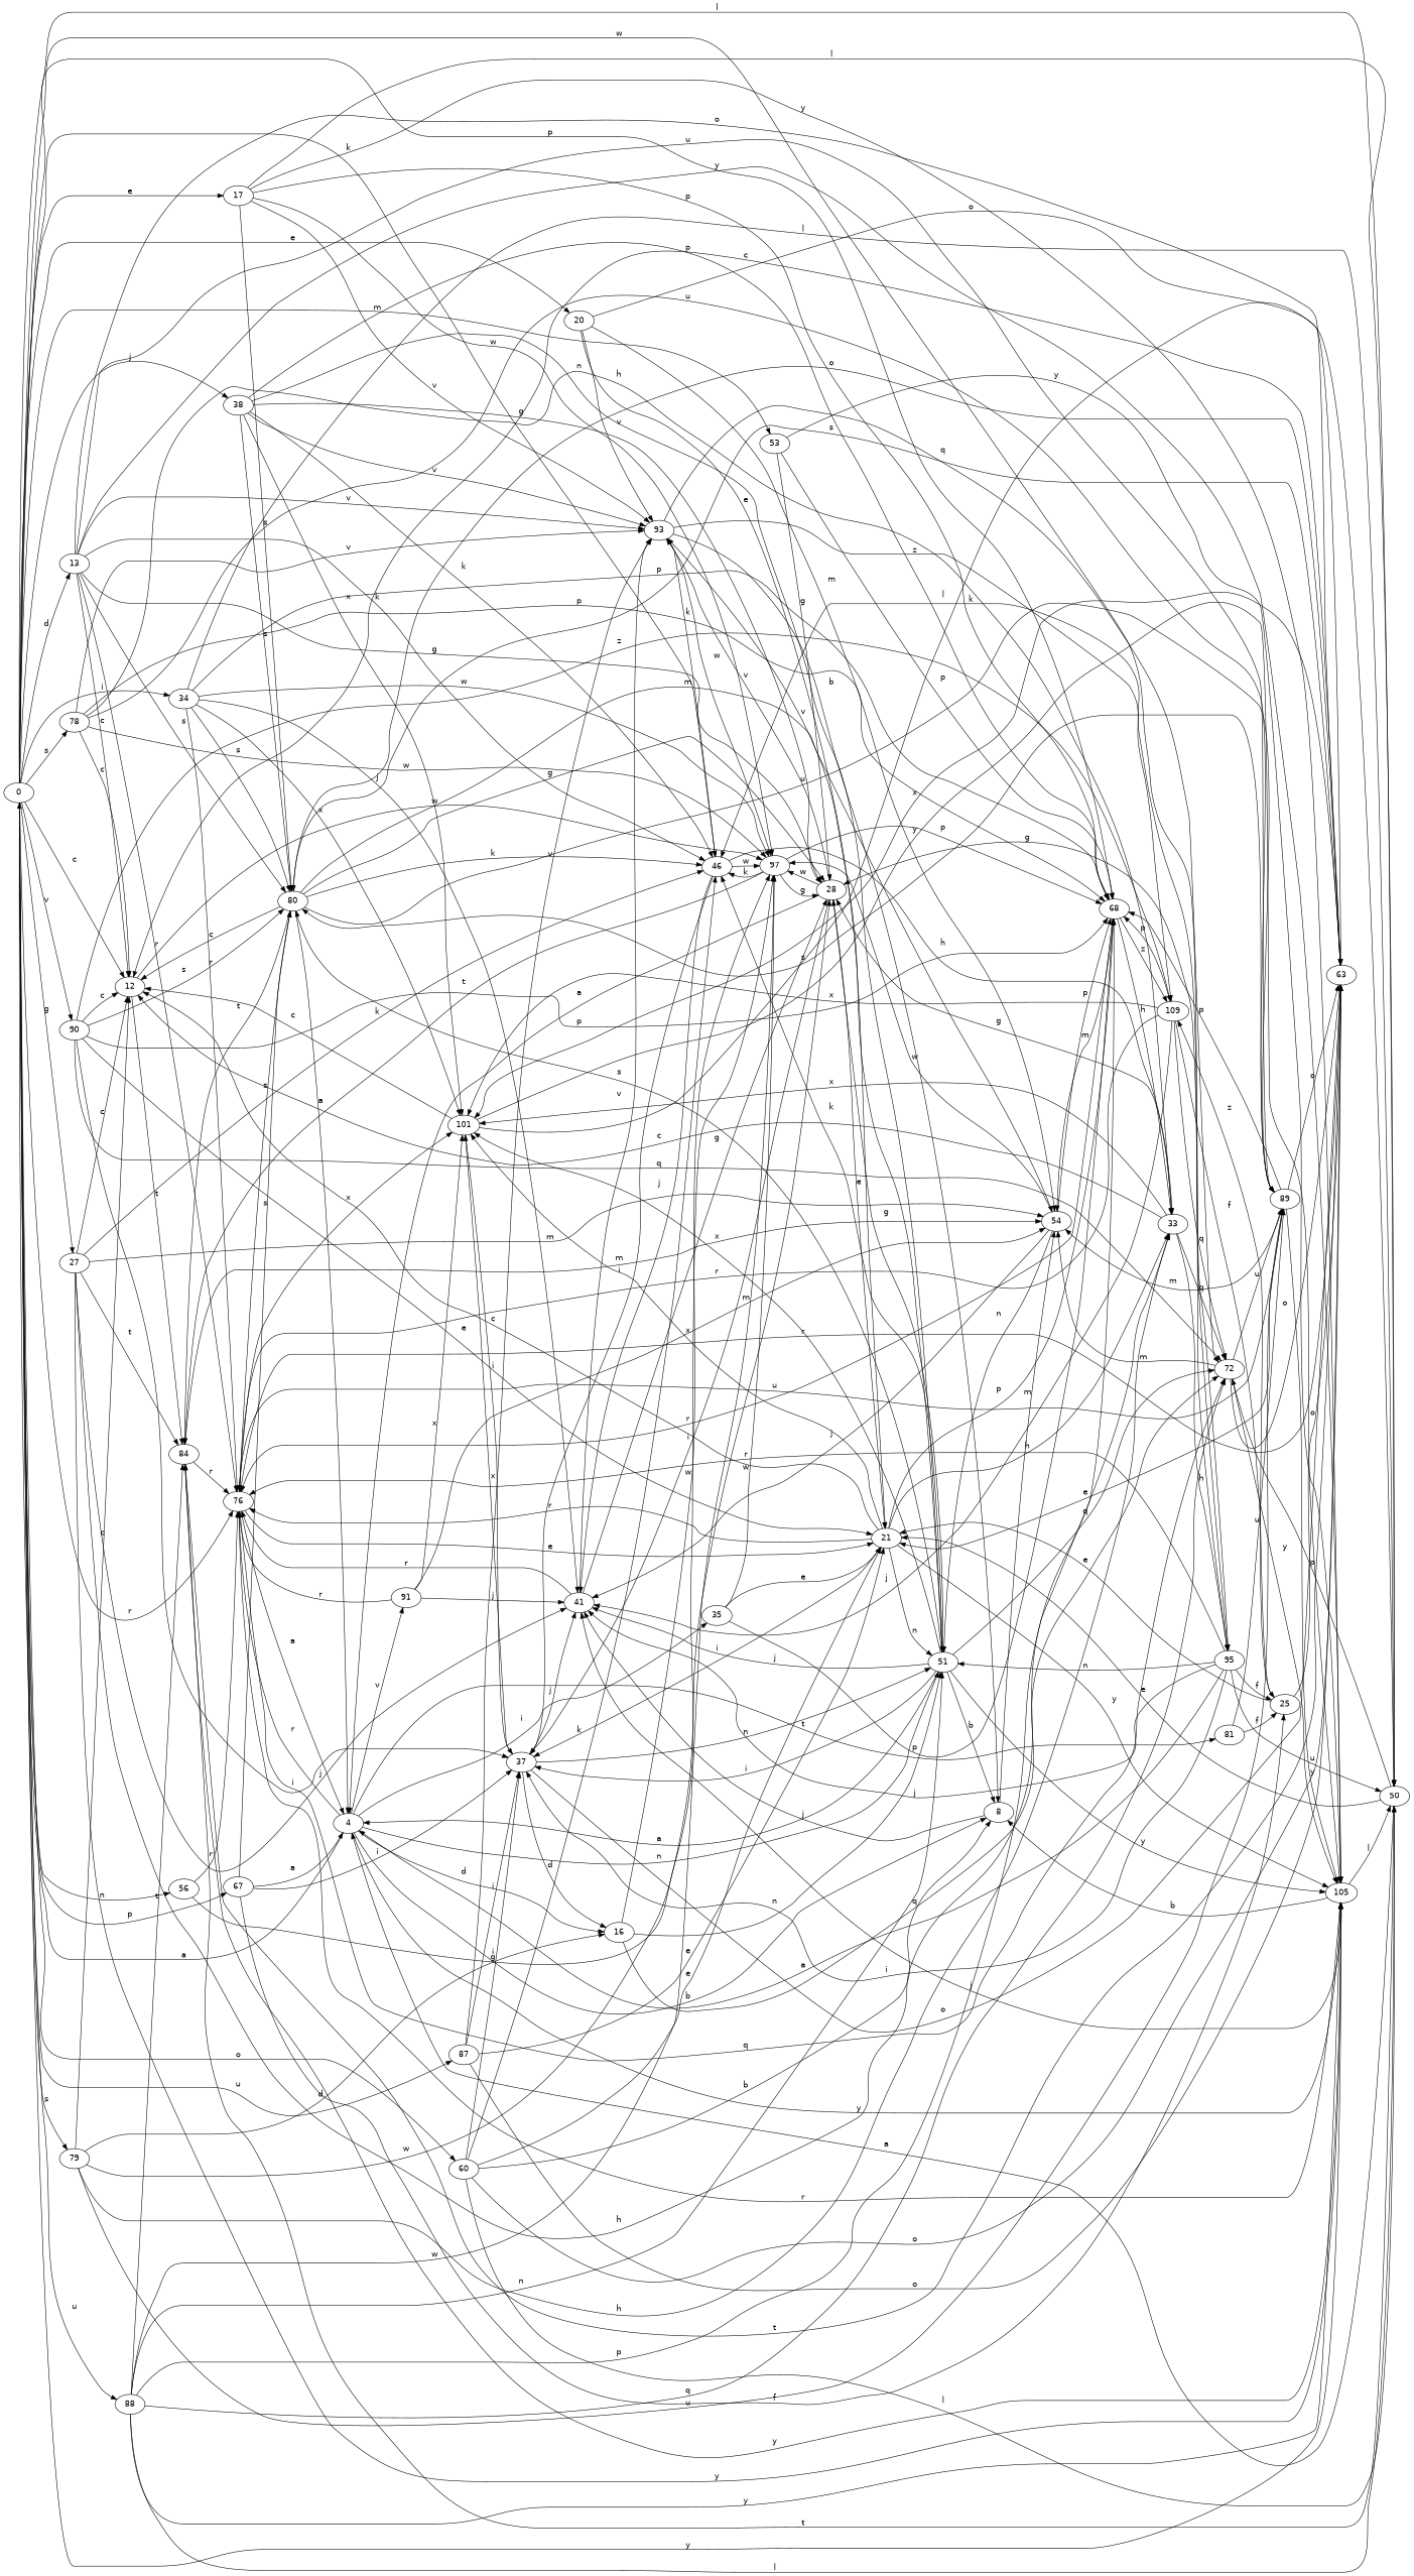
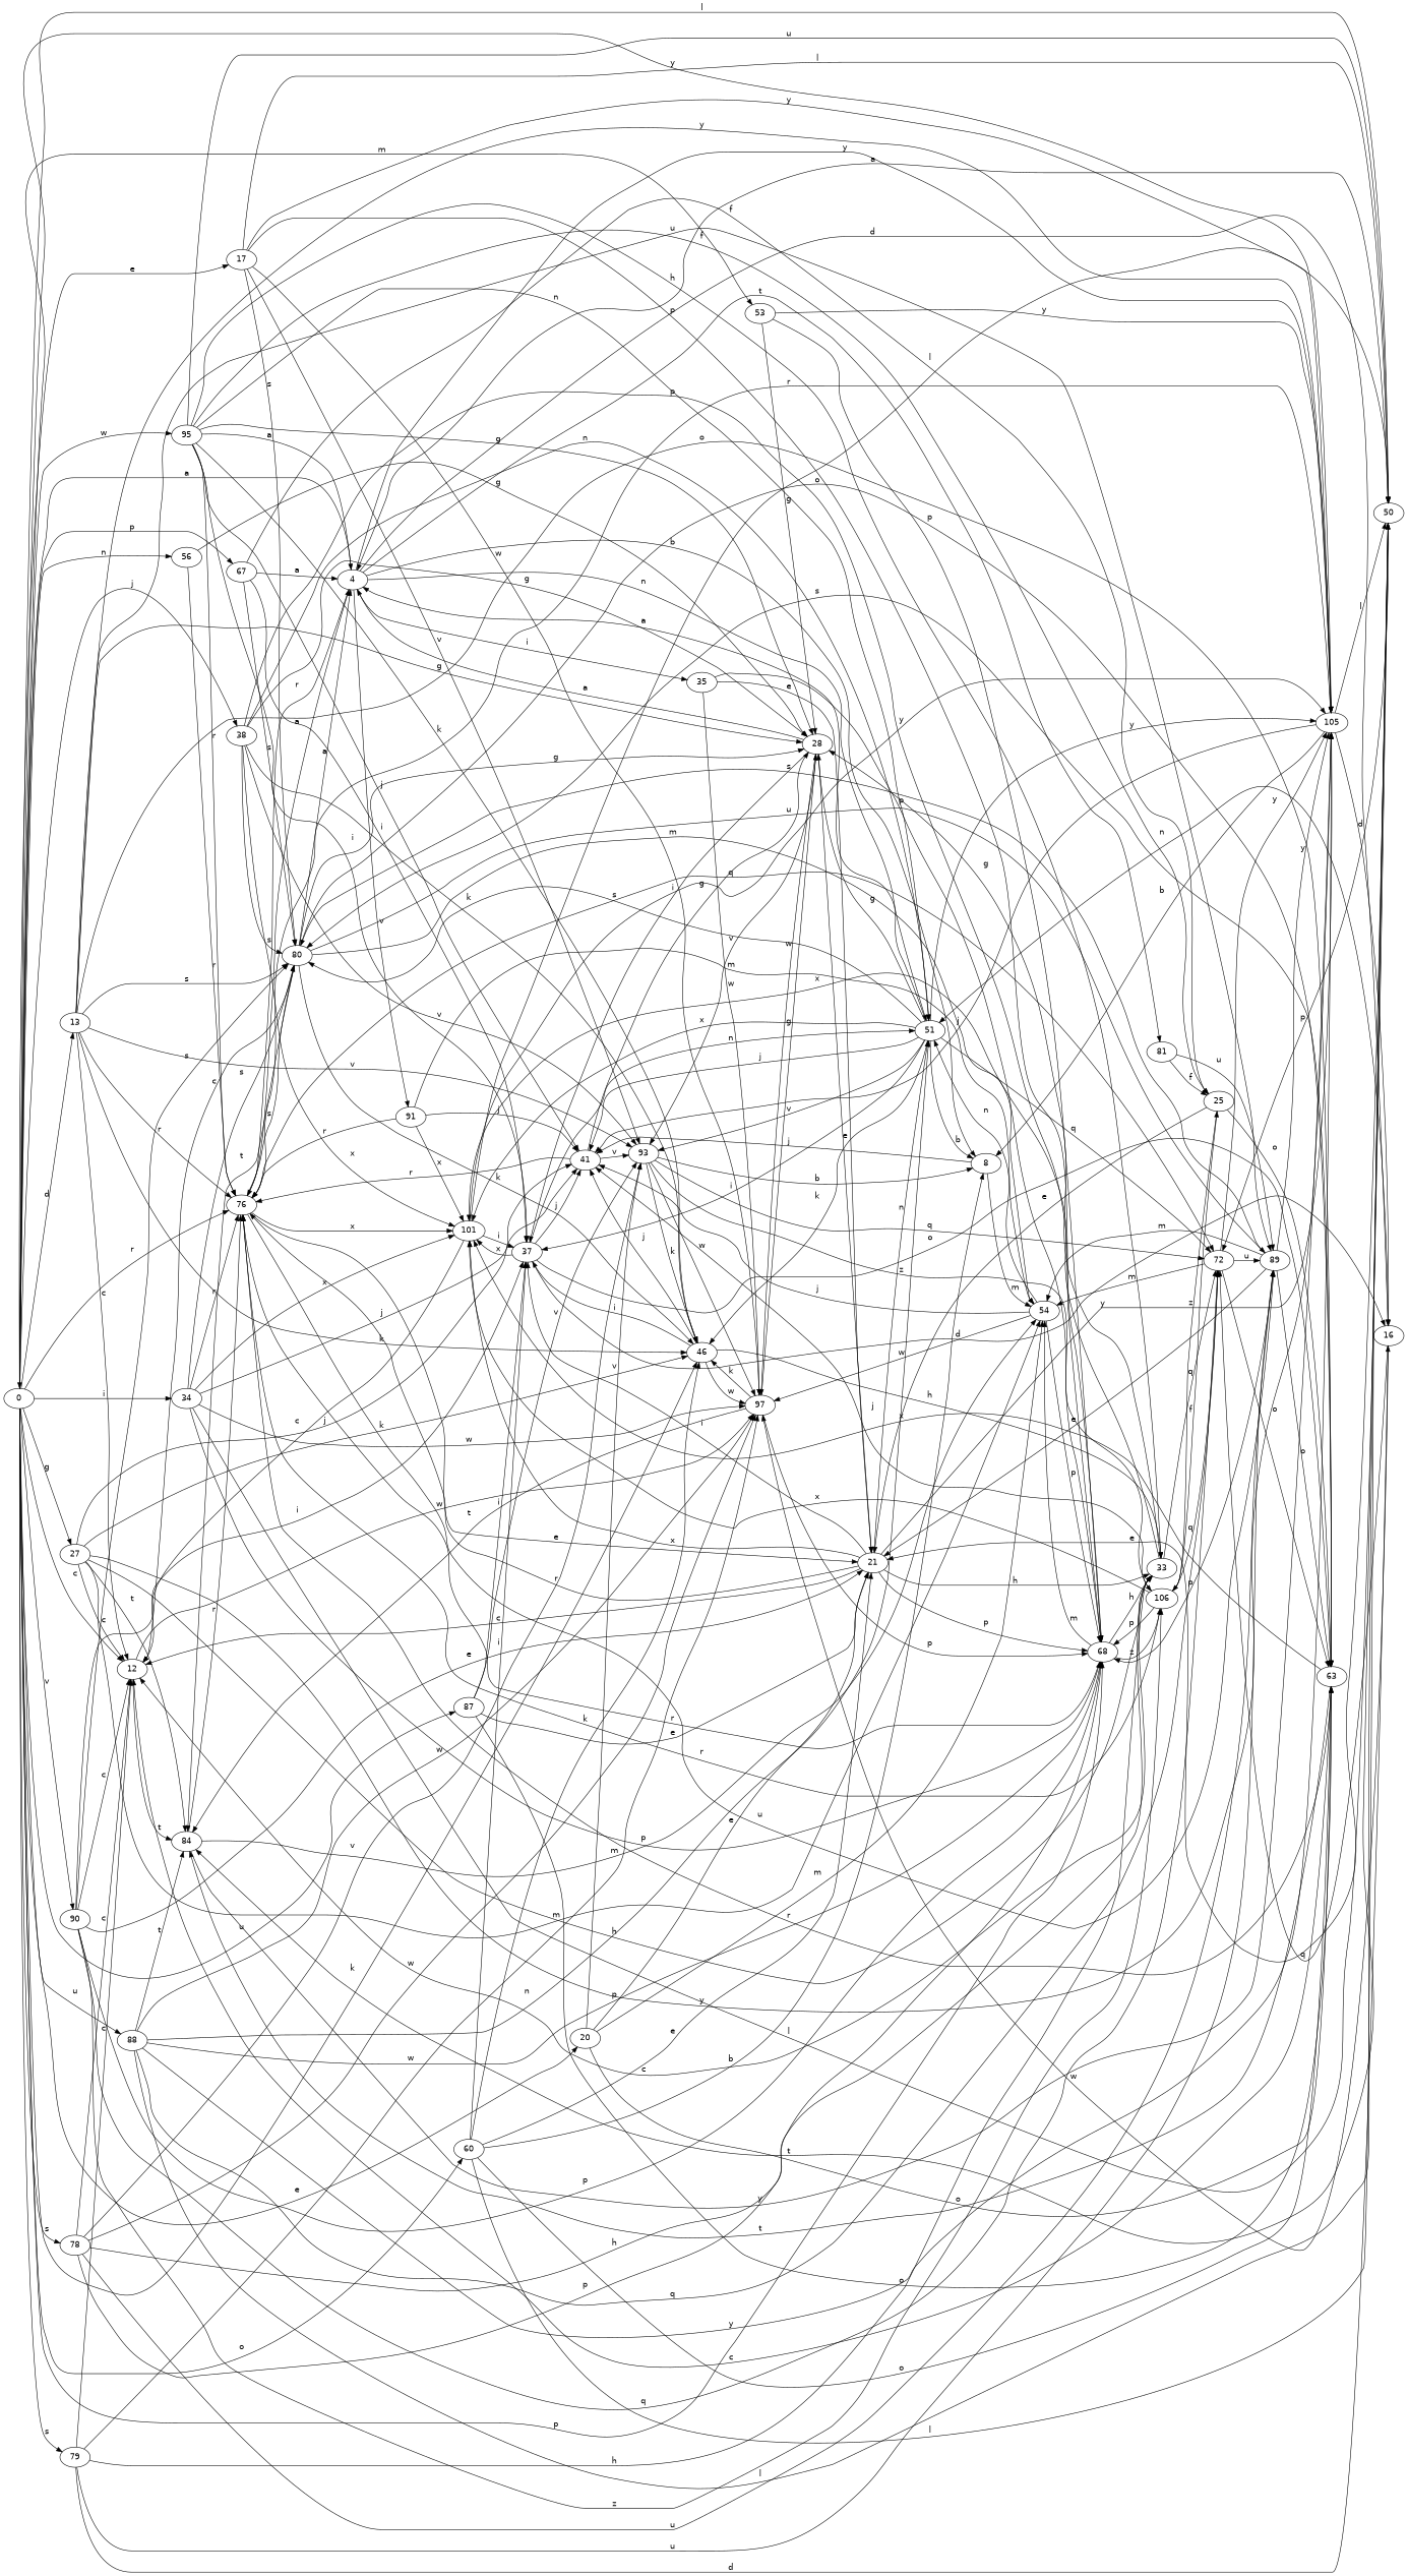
  strict digraph {
    fontname="DejaVu Sans"
    rankdir=LR
    node [fontname="DejaVu Sans"]
    edge [fontname="DejaVu Sans"]
    0
    12
    13
    17
    20
    27
    34
    38
    46
    50
    53
    56
    60
    67
    68
    76
    78
    79
    87
    88
    90
    95
    105
    84
    97
    28
    63
    80
    89
    93
    54
    21
    41
    33
    101
    n36 [label=51]
    37
    4
    72
    8
    25
-   109
+   109 [label=106]
    16
    35
    81
    91
    0 -> 12 [label=c]
    0 -> 13 [label=d]
    0 -> 17 [label=e]
    0 -> 20 [label=e]
    0 -> 27 [label=g]
    0 -> 34 [label=i]
    0 -> 38 [label=j]
    0 -> 46 [label=k]
    0 -> 50 [label=l]
    0 -> 53 [label=m]
    0 -> 56 [label=n]
    0 -> 60 [label=o]
    0 -> 67 [label=p]
    0 -> 68 [label=p]
    0 -> 76 [label=r]
    0 -> 78 [label=s]
    0 -> 79 [label=s]
    0 -> 87 [label=u]
    0 -> 88 [label=u]
    0 -> 90 [label=v]
    0 -> 95 [label=w]
    0 -> 105 [label=y]
    12 -> 84 [label=t]
    12 -> 97 [label=w]
    13 -> 12 [label=c]
    13 -> 46 [label=k]
    13 -> 76 [label=r]
    13 -> 105 [label=y]
    13 -> 28 [label=g]
    13 -> 63 [label=o]
    13 -> 80 [label=s]
    13 -> 89 [label=u]
    13 -> 93 [label=v]
    17 -> 50 [label=l]
    17 -> 68 [label=p]
    17 -> 105 [label=y]
    17 -> 97 [label=w]
    17 -> 80 [label=s]
    17 -> 93 [label=v]
    20 -> 63 [label=o]
    20 -> 93 [label=v]
    20 -> 54 [label=m]
    20 -> 21 [label=e]
    27 -> 12 [label=c]
    27 -> 46 [label=k]
    27 -> 105 [label=y]
    27 -> 84 [label=t]
    27 -> 54 [label=m]
    27 -> 41 [label=j]
    27 -> 33 [label=h]
    34 -> 50 [label=l]
    34 -> 68 [label=p]
    34 -> 76 [label=r]
    34 -> 97 [label=w]
    34 -> 80 [label=s]
    34 -> 41 [label=j]
    34 -> 101 [label=x]
    38 -> 46 [label=k]
    38 -> 68 [label=p]
    38 -> 28 [label=g]
    38 -> 80 [label=s]
    38 -> 93 [label=v]
    38 -> 101 [label=x]
    38 -> n36 [label=n]
    46 -> 97 [label=w]
    46 -> 41 [label=j]
    46 -> 33 [label=h]
    46 -> 37 [label=i]
    50 -> 84 [label=t]
    50 -> 21 [label=e]
    50 -> 4 [label=a]
    50 -> 72 [label=p]
    53 -> 68 [label=p]
    53 -> 105 [label=y]
    53 -> 28 [label=g]
    56 -> 76 [label=r]
    56 -> 28 [label=g]
    60 -> 46 [label=k]
    60 -> 50 [label=l]
    60 -> 63 [label=o]
    60 -> 21 [label=e]
    60 -> 37 [label=i]
    60 -> 8 [label=b]
    67 -> 80 [label=s]
    67 -> 37 [label=i]
    67 -> 4 [label=a]
    67 -> 25 [label=f]
    68 -> 76 [label=r]
    68 -> 54 [label=m]
    68 -> 33 [label=h]
    68 -> 109 [label=z]
    76 -> 80 [label=s]
    76 -> 89 [label=u]
    76 -> 21 [label=e]
    76 -> 101 [label=x]
    76 -> 4 [label=a]
    76 -> 72 [label=q]
    78 -> 12 [label=c]
    78 -> 68 [label=p]
    78 -> 97 [label=w]
    78 -> 89 [label=u]
    78 -> 93 [label=v]
    78 -> 33 [label=h]
    79 -> 12 [label=c]
    79 -> 97 [label=w]
    79 -> 89 [label=u]
    79 -> 33 [label=h]
    79 -> 16 [label=d]
    87 -> 63 [label=o]
    87 -> 93 [label=v]
    87 -> 21 [label=e]
    87 -> 37 [label=i]
    88 -> 50 [label=l]
    88 -> 68 [label=p]
    88 -> 105 [label=y]
    88 -> 84 [label=t]
    88 -> 97 [label=w]
    88 -> n36 [label=n]
    88 -> 72 [label=q]
    90 -> 12 [label=c]
    90 -> 68 [label=p]
    90 -> 80 [label=s]
    90 -> 21 [label=e]
    90 -> 37 [label=i]
    90 -> 72 [label=q]
    90 -> 109 [label=z]
    95 -> 46 [label=k]
    95 -> 50 [label=u]
    95 -> 76 [label=r]
    95 -> 28 [label=g]
    95 -> 41 [label=j]
-   33 -> 95 [label=h]
+   95 -> 33 [label=h]
    95 -> n36 [label=n]
    95 -> 37 [label=i]
    95 -> 4 [label=a]
    95 -> 25 [label=f]
    105 -> 50 [label=l]
    105 -> 76 [label=r]
    105 -> 41 [label=j]
    105 -> 8 [label=b]
+   105 -> 16 [label=d]
    84 -> 76 [label=r]
    84 -> 105 [label=y]
    84 -> 54 [label=m]
    97 -> 46 [label=k]
    97 -> 68 [label=p]
    97 -> 84 [label=t]
    97 -> 28 [label=g]
    28 -> 97 [label=w]
    28 -> 93 [label=v]
    28 -> 21 [label=e]
    28 -> 37 [label=i]
    28 -> 4 [label=a]
    63 -> 12 [label=c]
    63 -> 76 [label=r]
    63 -> 84 [label=t]
    63 -> 80 [label=s]
    63 -> 101 [label=x]
    80 -> 12 [label=c]
    80 -> 46 [label=k]
    80 -> 84 [label=t]
    80 -> 28 [label=g]
    80 -> 63 [label=o]
    80 -> 89 [label=u]
    80 -> 54 [label=m]
    80 -> 4 [label=a]
    89 -> 68 [label=p]
    89 -> 105 [label=y]
    89 -> 63 [label=o]
    89 -> 80 [label=s]
    89 -> 54 [label=m]
    89 -> 21 [label=e]
    93 -> 46 [label=k]
    93 -> 97 [label=w]
    93 -> 72 [label=q]
    93 -> 8 [label=b]
    93 -> 109 [label=z]
    54 -> 68 [label=p]
    54 -> 97 [label=w]
    54 -> 41 [label=j]
    54 -> n36 [label=n]
    21 -> 12 [label=c]
    21 -> 68 [label=p]
    21 -> 76 [label=r]
    21 -> 105 [label=y]
    21 -> 33 [label=h]
    21 -> 101 [label=x]
    21 -> n36 [label=n]
    21 -> 37 [label=i]
    41 -> 76 [label=r]
    41 -> 28 [label=g]
    41 -> 93 [label=v]
    33 -> 12 [label=c]
    33 -> 28 [label=g]
    33 -> 101 [label=x]
    33 -> 72 [label=q]
    101 -> 12 [label=c]
    101 -> 50 [label=l]
    101 -> 105 [label=y]
    101 -> 37 [label=i]
    n36 -> 46 [label=k]
    n36 -> 105 [label=y]
    n36 -> 28 [label=g]
    n36 -> 80 [label=s]
    n36 -> 93 [label=v]
    n36 -> 41 [label=j]
    n36 -> 101 [label=x]
    n36 -> 37 [label=i]
    n36 -> 4 [label=a]
    n36 -> 72 [label=q]
    n36 -> 8 [label=b]
    37 -> 63 [label=o]
    37 -> 41 [label=j]
    37 -> 101 [label=x]
    37 -> n36 [label=n]
    37 -> 16 [label=d]
    4 -> 0 [label=a]
    4 -> 76 [label=r]
    4 -> 105 [label=y]
    4 -> n36 [label=n]
    4 -> 8 [label=b]
    4 -> 16 [label=d]
    4 -> 35 [label=i]
    4 -> 81 [label=t]
    4 -> 91 [label=v]
    72 -> 105 [label=y]
    72 -> 63 [label=o]
    72 -> 89 [label=u]
    72 -> 54 [label=m]
    8 -> 54 [label=m]
    8 -> 41 [label=j]
    25 -> 63 [label=o]
    25 -> 21 [label=e]
    25 -> 109 [label=z]
    109 -> 68 [label=p]
    109 -> 76 [label=r]
    109 -> 41 [label=j]
    109 -> 101 [label=x]
    109 -> 72 [label=q]
    109 -> 25 [label=f]
    16 -> 97 [label=w]
    16 -> n36 [label=n]
    16 -> 72 [label=q]
    35 -> 68 [label=p]
    35 -> 97 [label=w]
    35 -> 21 [label=e]
    81 -> 89 [label=u]
    81 -> 25 [label=f]
    91 -> 76 [label=r]
    91 -> 54 [label=m]
    91 -> 41 [label=j]
    91 -> 101 [label=x]
  }
